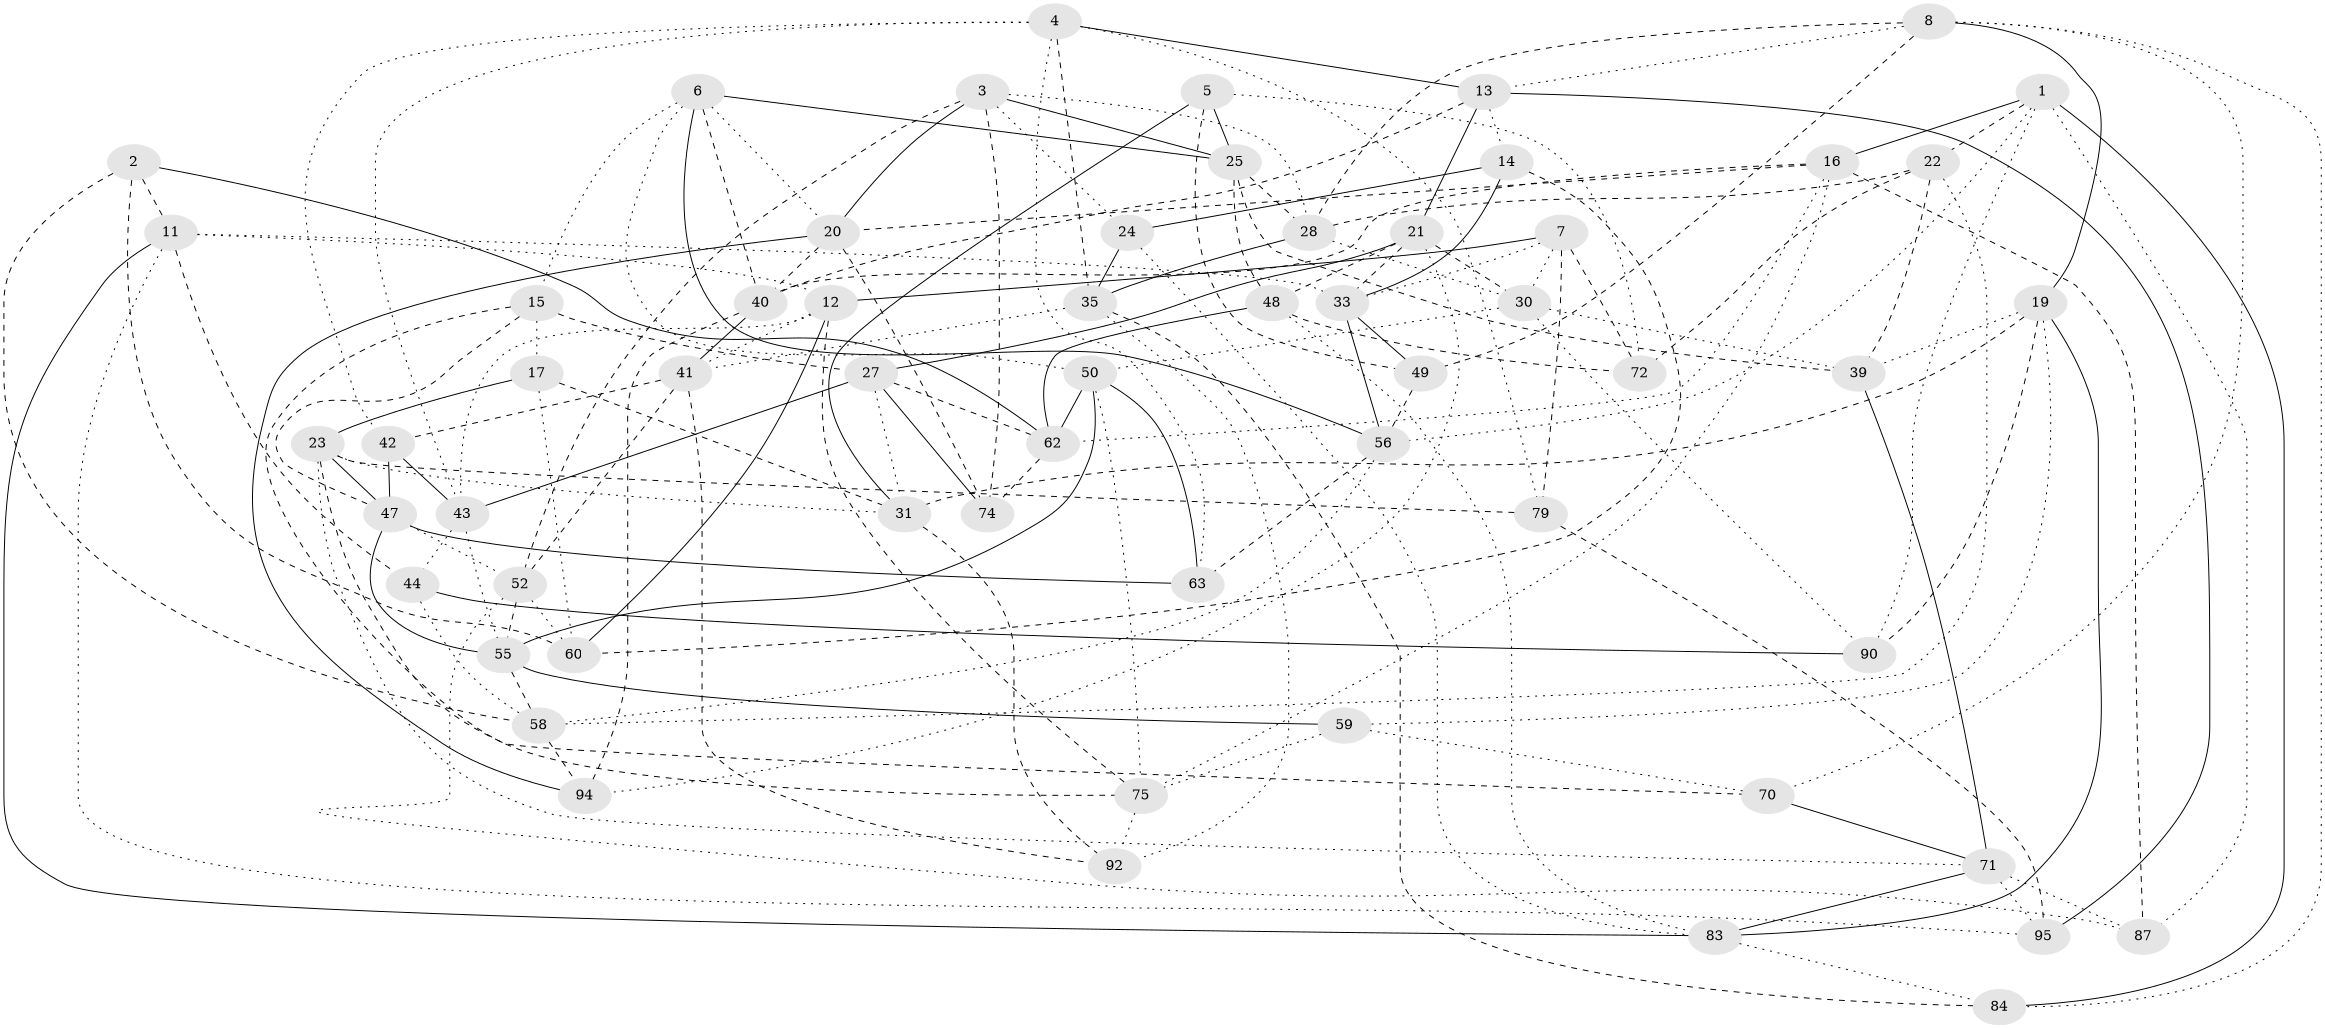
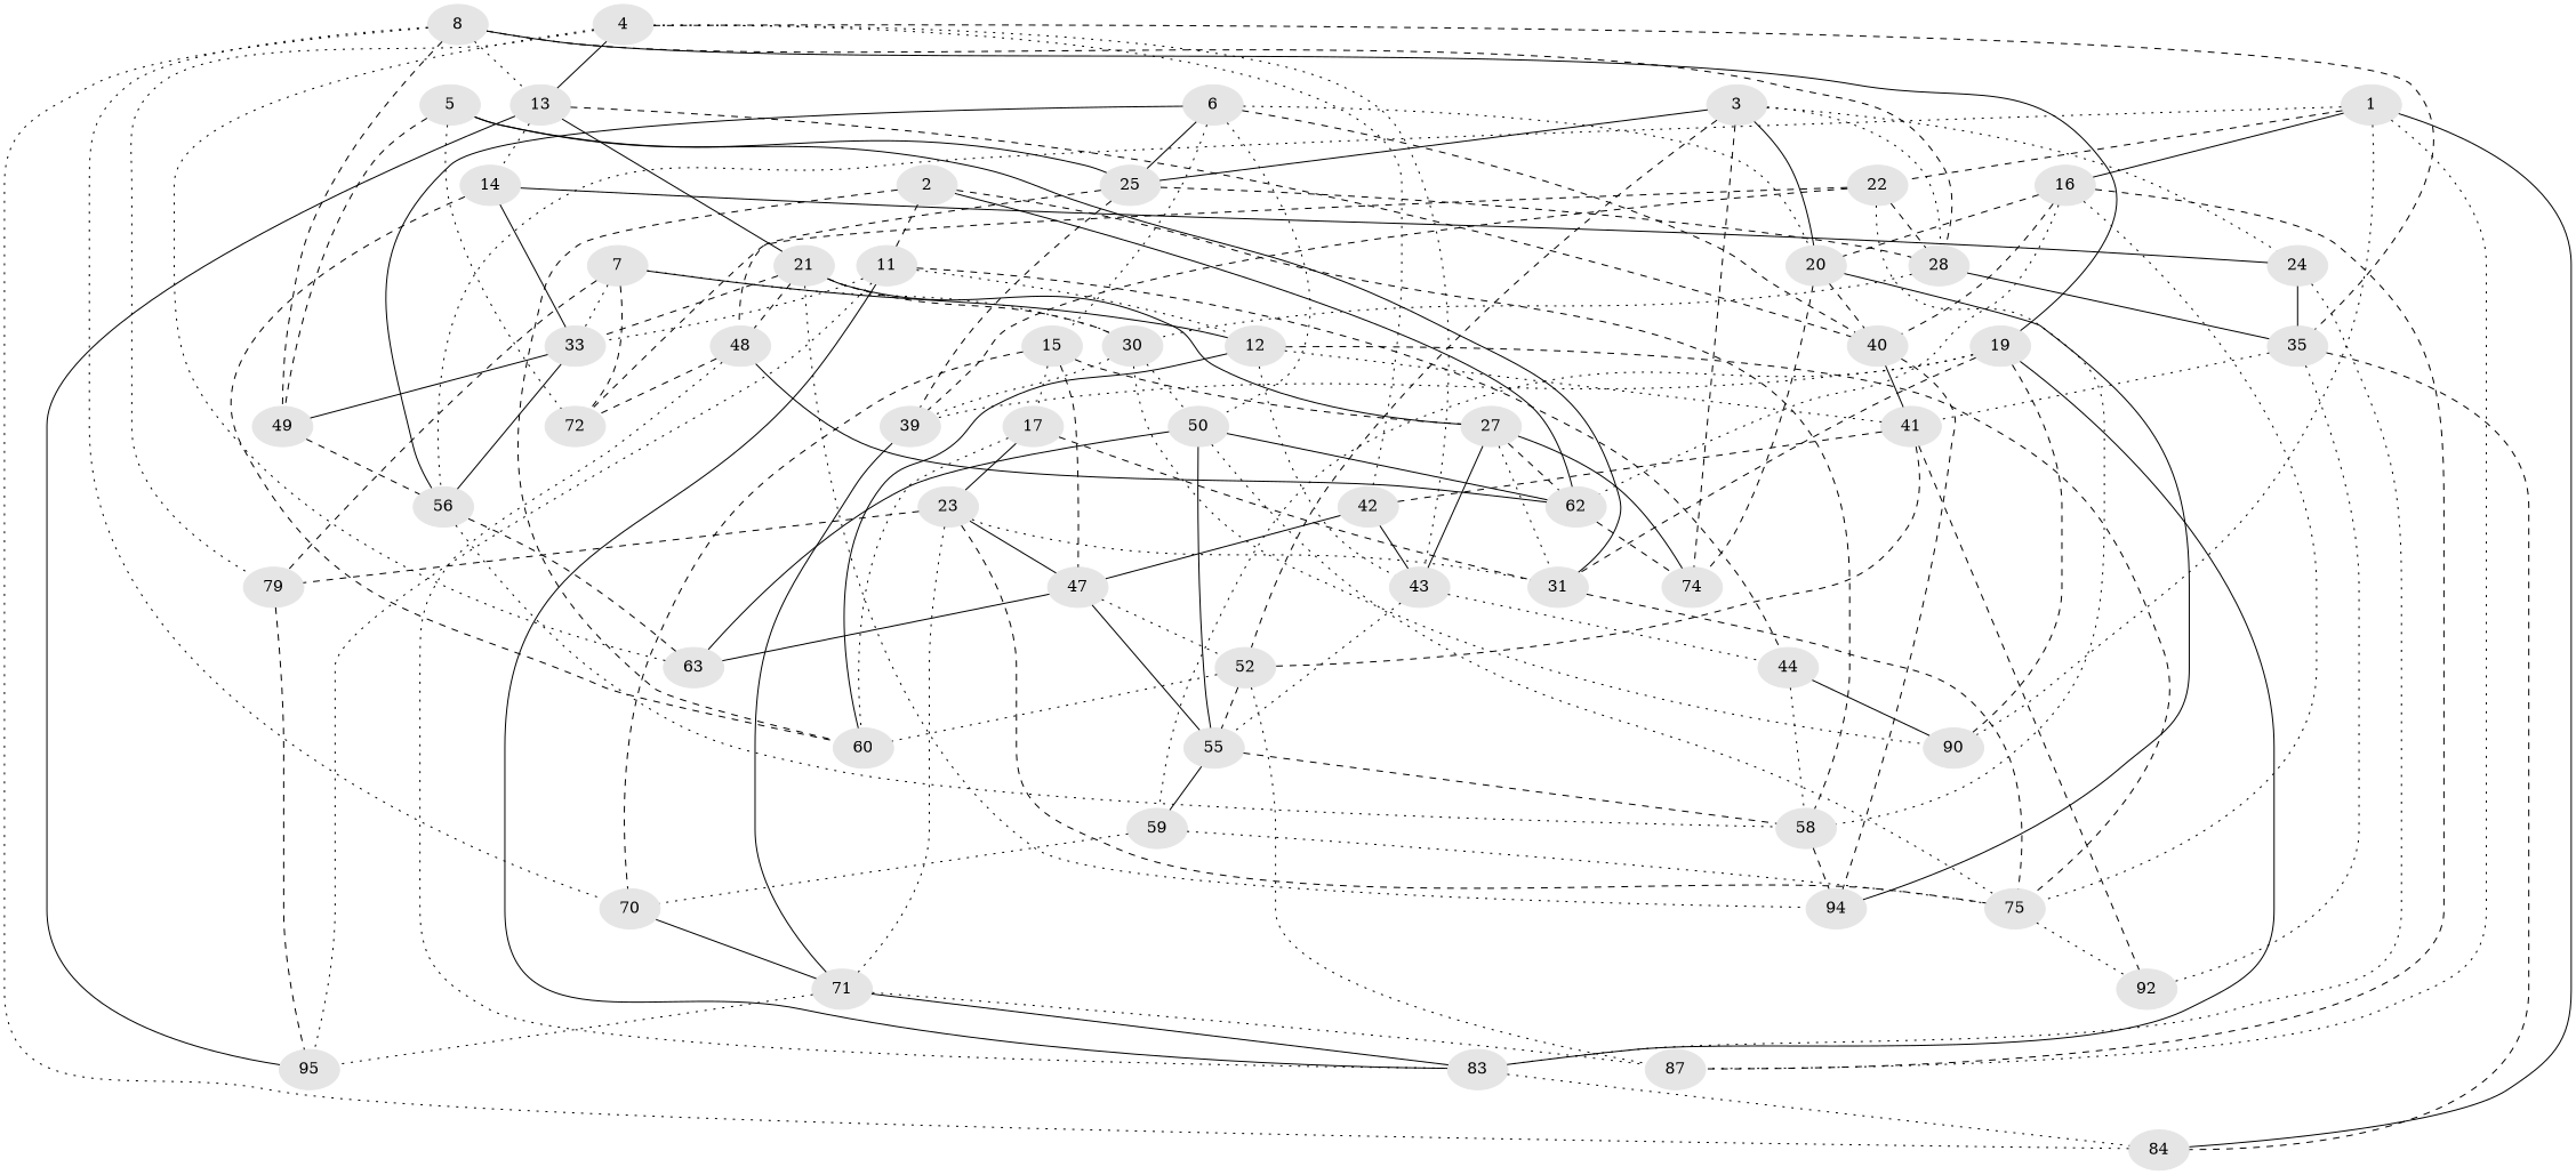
  graph {
    node [color=gray90 style=filled]
    edge [style=dotted]
    1 [super="+9"]
    16 [super="+46"]
    22 [super="+88"]
    56 [super="+93"]
    84
    87
    90
    62 [super="+76"]
    20 [super="+36"]
    40 [super="+66"]
    75 [super="+77"]
    58 [super="+97"]
    28 [super="+32"]
    72 [super="+78"]
    39 [super="+98"]
    63
    11 [super="+86"]
    12 [super="+51"]
    33 [super="+64"]
    44
    83 [super="+89"]
    95
    2
    60 [super="+96"]
    94
    74
    3 [super="+68"]
    24
    25 [super="+91"]
    52 [super="+57"]
    35 [super="+38"]
    48 [super="+100"]
    30 [super="+54"]
    55 [super="+61"]
    4 [super="+37"]
    13 [super="+67"]
    42
    43 [super="+45"]
    79
    14
    21 [super="+65"]
    41 [super="+80"]
    92
    47 [super="+82"]
    5
    31 [super="+69"]
    49
    6 [super="+18"]
    n49 [label=15 super="+85"]
    50 [super="+53"]
    70
    17 [super="+81"]
    27 [super="+34"]
    7 [super="+15"]
    8 [super="+29"]
    19 [super="+99"]
    59
    71 [super="+73"]
    23 [super="+26"]
    1 -- 16 [style=solid]
    1 -- 22 [style=dashed]
    1 -- 56
    1 -- 84 [style=solid]
    1 -- 87
    1 -- 90
    16 -- 87 [style=dashed]
    16 -- 62
    16 -- 20 [style=dashed]
    16 -- 40 [style=dashed]
    16 -- 75
    22 -- 58
    22 -- 28 [style=dashed]
    22 -- 72 [style=dashed]
    22 -- 39 [style=dashed weight=2]
    56 -- 58
    56 -- 63 [style=dashed]
    62 -- 74 [style=dashed]
    20 -- 40 [style=dashed]
    20 -- 94 [style=solid]
    20 -- 74 [style=dashed]
    40 -- 94 [style=dashed]
    40 -- 41 [style=solid]
    75 -- 92
    58 -- 94 [style=dashed]
    28 -- 35 [style=solid]
    28 -- 30
    39 -- 71 [style=solid]
    11 -- 12
    11 -- 33
    11 -- 44 [style=dashed]
    11 -- 83 [style=solid]
    11 -- 95
    12 -- 75 [style=dashed]
    12 -- 60 [style=solid]
    12 -- 43
    12 -- 41
    33 -- 56 [style=solid]
    33 -- 49 [style=solid]
    44 -- 90 [style=solid]
    44 -- 58
    83 -- 84
    2 -- 62 [style=solid]
    2 -- 58 [style=dashed]
    2 -- 11 [style=dashed]
    2 -- 60 [style=dashed]
    3 -- 20 [style=solid]
    3 -- 28
    3 -- 74 [style=dashed]
    3 -- 24
    3 -- 25 [style=solid]
    3 -- 52 [style=dashed]
    24 -- 83
    24 -- 35 [style=solid]
    25 -- 28 [style=dashed]
    25 -- 39 [style=dashed]
    25 -- 48 [style=dashed]
    52 -- 87
    52 -- 60
    52 -- 55 [style=dashed]
    35 -- 84 [style=dashed]
    35 -- 41
    35 -- 92
    48 -- 62 [style=solid]
    48 -- 72 [style=dashed weight=2]
    48 -- 83
    30 -- 90
    30 -- 39
    30 -- 50
    55 -- 58 [style=dashed]
    55 -- 59 [style=solid]
    4 -- 63
    4 -- 35 [style=dashed]
    4 -- 13 [style=solid]
    4 -- 42
    4 -- 43
    4 -- 79
    13 -- 40 [style=dashed]
    13 -- 95 [style=solid]
    13 -- 14
    13 -- 21 [style=solid]
    42 -- 43 [style=solid]
    42 -- 47 [style=solid]
    43 -- 44
    43 -- 55
    79 -- 95 [style=dashed]
    14 -- 33 [style=solid]
    14 -- 60 [style=dashed]
    14 -- 24 [style=solid]
    21 -- 33 [style=dashed]
    21 -- 94
    21 -- 48 [style=dashed]
    21 -- 30 [style=dashed]
    21 -- 27 [style=solid]
    41 -- 52 [style=dashed]
    41 -- 42 [style=dashed]
    41 -- 92 [style=dashed]
    47 -- 63 [style=solid]
    47 -- 52
    47 -- 55 [style=solid]
    5 -- 72
    5 -- 25 [style=solid]
    5 -- 31 [style=solid]
    5 -- 49 [style=dashed]
-   31 -- 92 [style=dashed]
+   31 -- 75 [style=dashed]
    49 -- 56 [style=dashed]
    6 -- 56 [style=solid]
    6 -- 20
    6 -- 40 [style=dashed]
    6 -- 25 [style=solid]
    6 -- n49
    6 -- 50
    n49 -- 47 [style=dashed]
    n49 -- 70 [style=dashed]
    n49 -- 17 [weight=2]
    n49 -- 27 [style=dashed]
    50 -- 62 [style=solid]
    50 -- 75
    50 -- 63 [style=solid]
    50 -- 55 [style=solid]
    70 -- 71 [style=solid]
    17 -- 60 [weight=2]
    17 -- 31 [style=dashed]
    17 -- 23 [style=solid]
    27 -- 62 [style=dashed]
    27 -- 74 [style=solid]
    27 -- 43 [style=solid]
    27 -- 31
    7 -- 72 [style=dashed weight=2]
    7 -- 12 [style=solid]
    7 -- 33
    7 -- 30
    7 -- 79 [style=dashed]
    8 -- 84
    8 -- 28 [style=dashed]
    8 -- 13
    8 -- 49 [style=dashed]
    8 -- 70
    8 -- 19 [style=solid]
    19 -- 90 [style=dashed]
    19 -- 39
    19 -- 83 [style=solid]
    19 -- 31 [style=dashed]
    19 -- 59
    59 -- 75
    59 -- 70
    71 -- 87
    71 -- 83 [style=solid]
    71 -- 95
    23 -- 75 [style=dashed]
    23 -- 79 [style=dashed]
    23 -- 47 [style=solid]
    23 -- 31
    23 -- 71
  }
